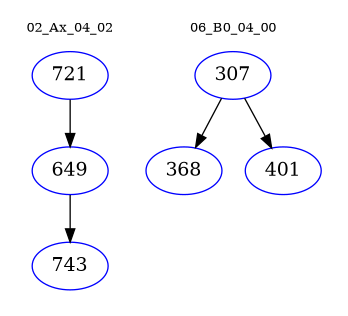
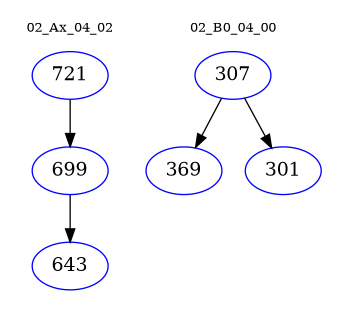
  digraph {
    node [color=blue]
    edge [color=black]
    n1 [label=721]
-   n2 [label=649]
-   n3 [label=743]
+   n2 [label=699]
+   n3 [label=643]
    n4 [label=307]
-   n5 [label=368]
-   n6 [label=401]
+   n5 [label=369]
+   n6 [label=301]
    subgraph cluster_1 {
      color=white
      fontsize=10
      label="02_Ax_04_02"
      n1
      n2
      n3
    }
    subgraph cluster_2 {
      color=white
      fontsize=10
-     label="06_B0_04_00"
+     label="02_B0_04_00"
      n4
      n5
      n6
    }
    n1 -> n2
    n2 -> n3
    n4 -> n5
    n4 -> n6
  }
